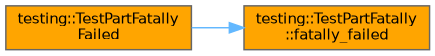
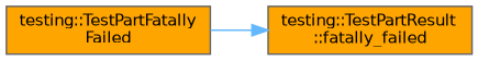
  digraph {
    rankdir=LR
    node [fillcolor=orange fontname=Helvetica fontsize=10 shape=box style=filled]
    n1 [color=gray40 fontcolor=black height=0.2 label="testing::TestPartFatally\lFailed" width=0.4]
-   n2 [color=grey40 height=0.2 label="testing::TestPartFatally\l::fatally_failed" width=0.4]
+   n2 [color=grey40 height=0.2 label="testing::TestPartResult\l::fatally_failed" width=0.4]
    n1 -> n2 [color=steelblue1 fontname=Helvetica fontsize=10 labelfontname=Helvetica labelfontsize=10 style=solid]
  }
